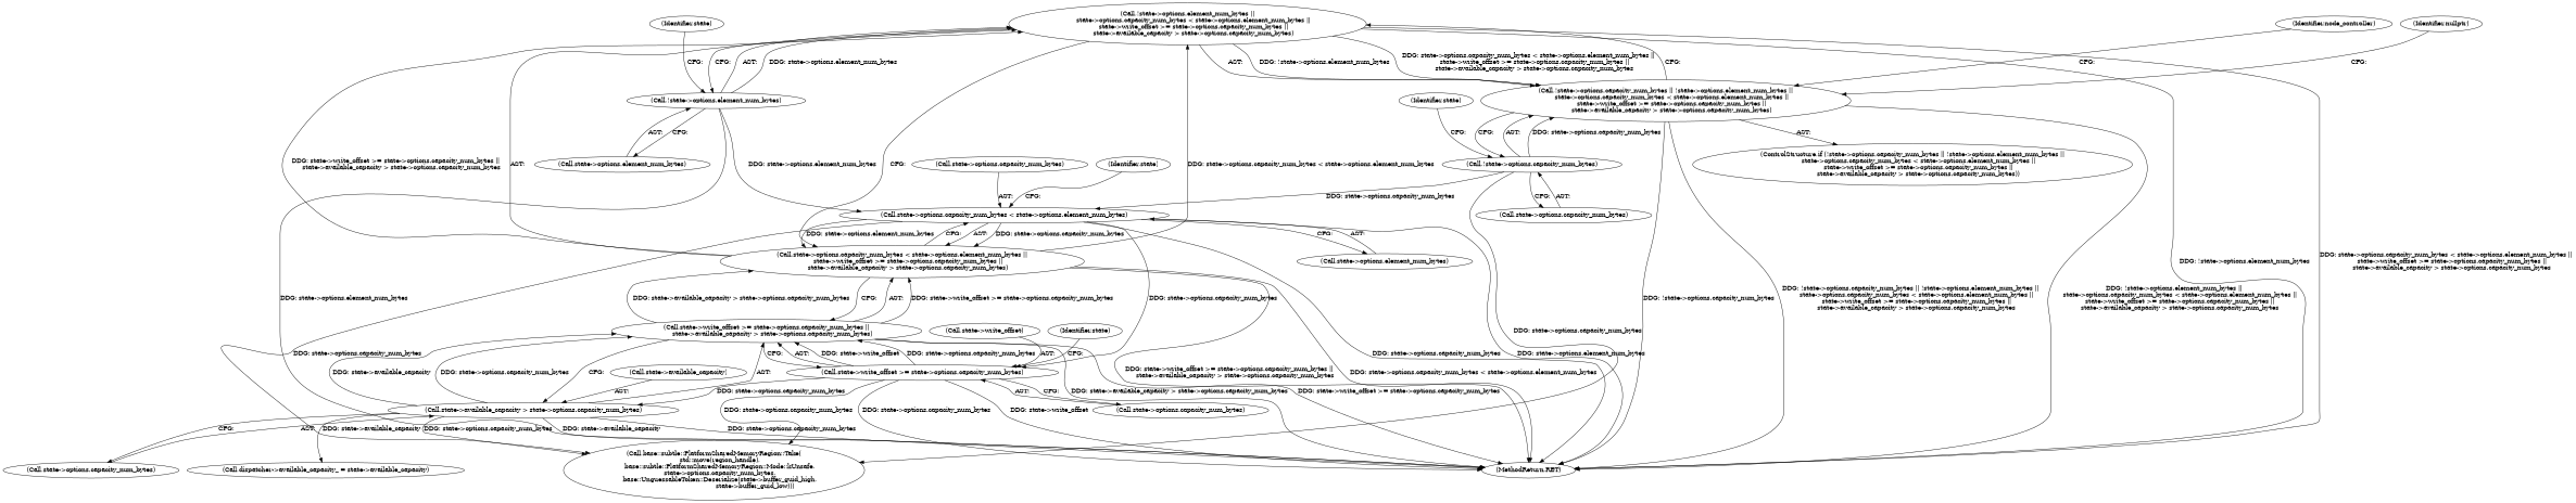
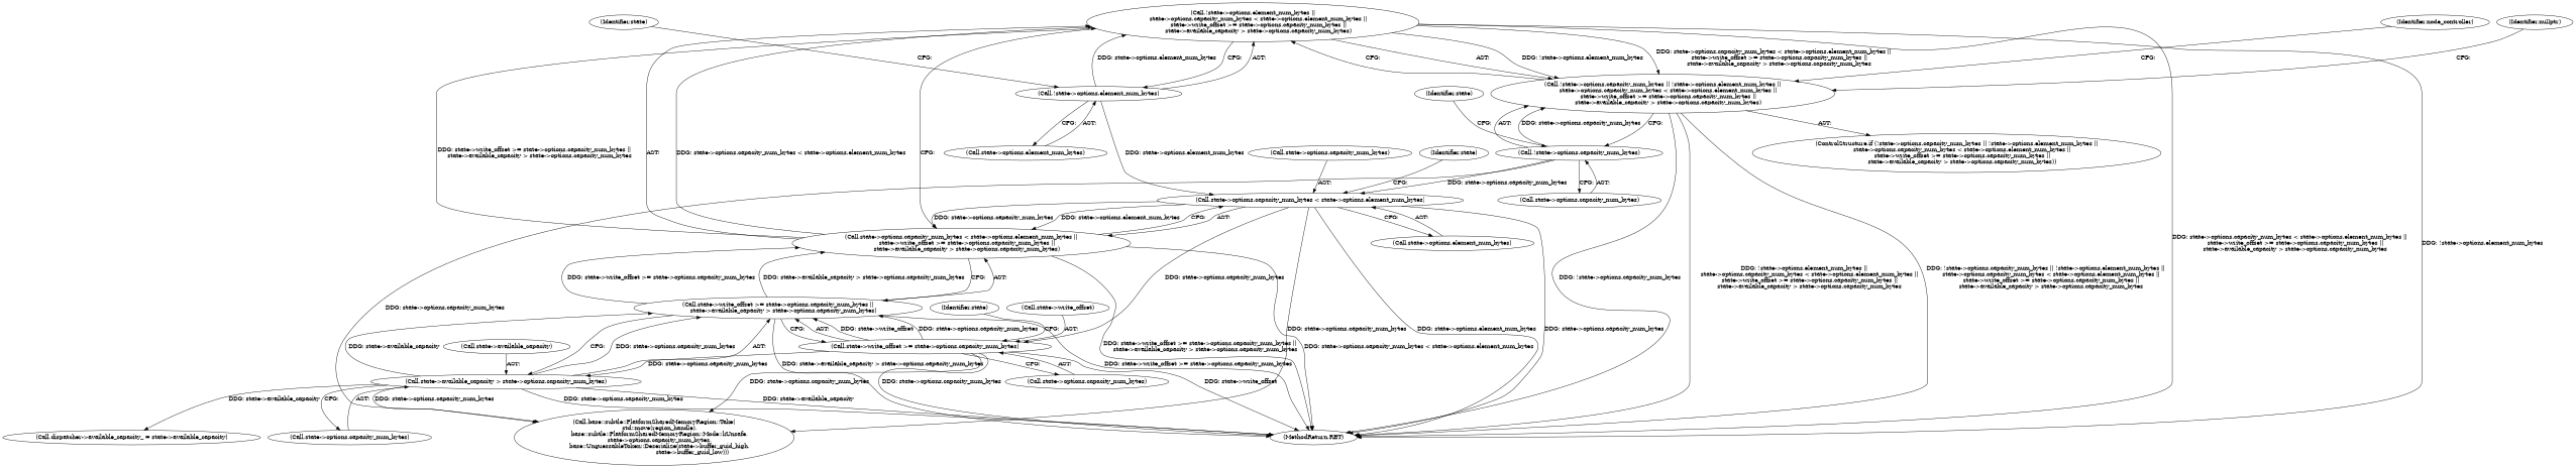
  digraph {
    n1 [label="(Call,!state->options.element_num_bytes ||\n      state->options.capacity_num_bytes < state->options.element_num_bytes ||\n      state->write_offset >= state->options.capacity_num_bytes ||\n      state->available_capacity > state->options.capacity_num_bytes)"]
    n2 [label="(Call,!state->options.element_num_bytes)"]
    n3 [label="(Call,state->options.capacity_num_bytes < state->options.element_num_bytes ||\n      state->write_offset >= state->options.capacity_num_bytes ||\n      state->available_capacity > state->options.capacity_num_bytes)"]
    n4 [label="(Call,!state->options.capacity_num_bytes || !state->options.element_num_bytes ||\n      state->options.capacity_num_bytes < state->options.element_num_bytes ||\n      state->write_offset >= state->options.capacity_num_bytes ||\n      state->available_capacity > state->options.capacity_num_bytes)"]
    n5 [label="(MethodReturn,RET)"]
    n6 [label="(Call,state->options.capacity_num_bytes < state->options.element_num_bytes)"]
    n7 [label="(Call,state->options.element_num_bytes)"]
    n8 [label="(Call,state->write_offset >= state->options.capacity_num_bytes ||\n      state->available_capacity > state->options.capacity_num_bytes)"]
    n9 [label="(Call,!state->options.capacity_num_bytes)"]
    n10 [label="(ControlStructure,if (!state->options.capacity_num_bytes || !state->options.element_num_bytes ||\n      state->options.capacity_num_bytes < state->options.element_num_bytes ||\n      state->write_offset >= state->options.capacity_num_bytes ||\n      state->available_capacity > state->options.capacity_num_bytes))"]
    n11 [label="(Call,state->write_offset >= state->options.capacity_num_bytes)"]
    n12 [label="(Call,base::subtle::PlatformSharedMemoryRegion::Take(\n      std::move(region_handle),\n      base::subtle::PlatformSharedMemoryRegion::Mode::kUnsafe,\n      state->options.capacity_num_bytes,\n      base::UnguessableToken::Deserialize(state->buffer_guid_high,\n                                          state->buffer_guid_low)))"]
    n13 [label="(Call,state->options.element_num_bytes)"]
    n14 [label="(Call,state->available_capacity > state->options.capacity_num_bytes)"]
    n15 [label="(Call,state->options.capacity_num_bytes)"]
    n16 [label="(Call,state->options.capacity_num_bytes)"]
    n17 [label="(Call,dispatcher->available_capacity_ = state->available_capacity)"]
    n18 [label="(Call,state->options.capacity_num_bytes)"]
    n19 [label="(Identifier,state)"]
    n20 [label="(Identifier,state)"]
    n21 [label="(Identifier,state)"]
    n22 [label="(Identifier,state)"]
    n23 [label="(Call,state->write_offset)"]
    n24 [label="(Call,state->options.capacity_num_bytes)"]
    n25 [label="(Call,state->available_capacity)"]
    n26 [label="(Identifier,node_controller)"]
    n27 [label="(Identifier,nullptr)"]
    n1 -> n2 [label="CFG: "]
    n1 -> n3 [label="CFG: "]
    n1 -> n4 [label="AST: "]
    n1 -> n4 [label="DDG: !state->options.element_num_bytes"]
    n1 -> n4 [label="DDG: state->options.capacity_num_bytes < state->options.element_num_bytes ||\n      state->write_offset >= state->options.capacity_num_bytes ||\n      state->available_capacity > state->options.capacity_num_bytes"]
    n1 -> n5 [label="DDG: !state->options.element_num_bytes"]
    n1 -> n5 [label="DDG: state->options.capacity_num_bytes < state->options.element_num_bytes ||\n      state->write_offset >= state->options.capacity_num_bytes ||\n      state->available_capacity > state->options.capacity_num_bytes"]
    n2 -> n1 [label="AST: "]
    n2 -> n1 [label="DDG: state->options.element_num_bytes"]
-   n2 -> n5 [label="DDG: state->options.element_num_bytes"]
    n2 -> n6 [label="DDG: state->options.element_num_bytes"]
    n2 -> n7 [label="CFG: "]
    n3 -> n1 [label="AST: "]
    n3 -> n1 [label="DDG: state->options.capacity_num_bytes < state->options.element_num_bytes"]
    n3 -> n1 [label="DDG: state->write_offset >= state->options.capacity_num_bytes ||\n      state->available_capacity > state->options.capacity_num_bytes"]
    n3 -> n5 [label="DDG: state->write_offset >= state->options.capacity_num_bytes ||\n      state->available_capacity > state->options.capacity_num_bytes"]
    n3 -> n5 [label="DDG: state->options.capacity_num_bytes < state->options.element_num_bytes"]
    n3 -> n6 [label="CFG: "]
    n3 -> n8 [label="CFG: "]
    n4 -> n1 [label="CFG: "]
    n4 -> n5 [label="DDG: !state->options.capacity_num_bytes"]
    n4 -> n5 [label="DDG: !state->options.element_num_bytes ||\n      state->options.capacity_num_bytes < state->options.element_num_bytes ||\n      state->write_offset >= state->options.capacity_num_bytes ||\n      state->available_capacity > state->options.capacity_num_bytes"]
    n4 -> n5 [label="DDG: !state->options.capacity_num_bytes || !state->options.element_num_bytes ||\n      state->options.capacity_num_bytes < state->options.element_num_bytes ||\n      state->write_offset >= state->options.capacity_num_bytes ||\n      state->available_capacity > state->options.capacity_num_bytes"]
    n4 -> n9 [label="CFG: "]
    n4 -> n10 [label="AST: "]
    n6 -> n3 [label="AST: "]
    n6 -> n3 [label="DDG: state->options.capacity_num_bytes"]
    n6 -> n3 [label="DDG: state->options.element_num_bytes"]
    n6 -> n5 [label="DDG: state->options.element_num_bytes"]
    n6 -> n5 [label="DDG: state->options.capacity_num_bytes"]
    n6 -> n11 [label="DDG: state->options.capacity_num_bytes"]
    n6 -> n12 [label="DDG: state->options.capacity_num_bytes"]
    n6 -> n13 [label="CFG: "]
    n7 -> n2 [label="AST: "]
    n8 -> n3 [label="AST: "]
    n8 -> n3 [label="DDG: state->write_offset >= state->options.capacity_num_bytes"]
    n8 -> n3 [label="DDG: state->available_capacity > state->options.capacity_num_bytes"]
    n8 -> n5 [label="DDG: state->available_capacity > state->options.capacity_num_bytes"]
    n8 -> n5 [label="DDG: state->write_offset >= state->options.capacity_num_bytes"]
    n8 -> n11 [label="CFG: "]
    n8 -> n14 [label="CFG: "]
    n9 -> n4 [label="AST: "]
    n9 -> n4 [label="DDG: state->options.capacity_num_bytes"]
    n9 -> n6 [label="DDG: state->options.capacity_num_bytes"]
    n9 -> n12 [label="DDG: state->options.capacity_num_bytes"]
    n9 -> n16 [label="CFG: "]
    n11 -> n5 [label="DDG: state->write_offset"]
    n11 -> n5 [label="DDG: state->options.capacity_num_bytes"]
    n11 -> n8 [label="AST: "]
    n11 -> n8 [label="DDG: state->write_offset"]
    n11 -> n8 [label="DDG: state->options.capacity_num_bytes"]
    n11 -> n12 [label="DDG: state->options.capacity_num_bytes"]
    n11 -> n14 [label="DDG: state->options.capacity_num_bytes"]
    n11 -> n15 [label="CFG: "]
    n13 -> n6 [label="AST: "]
    n14 -> n5 [label="DDG: state->available_capacity"]
    n14 -> n5 [label="DDG: state->options.capacity_num_bytes"]
    n14 -> n8 [label="AST: "]
    n14 -> n8 [label="DDG: state->available_capacity"]
    n14 -> n8 [label="DDG: state->options.capacity_num_bytes"]
    n14 -> n12 [label="DDG: state->options.capacity_num_bytes"]
    n14 -> n17 [label="DDG: state->available_capacity"]
    n14 -> n18 [label="CFG: "]
    n15 -> n11 [label="AST: "]
    n16 -> n9 [label="AST: "]
    n18 -> n14 [label="AST: "]
    n19 -> n9 [label="CFG: "]
    n20 -> n2 [label="CFG: "]
    n21 -> n11 [label="CFG: "]
    n22 -> n6 [label="CFG: "]
    n23 -> n11 [label="AST: "]
    n24 -> n6 [label="AST: "]
    n25 -> n14 [label="AST: "]
    n26 -> n4 [label="CFG: "]
    n27 -> n4 [label="CFG: "]
  }
